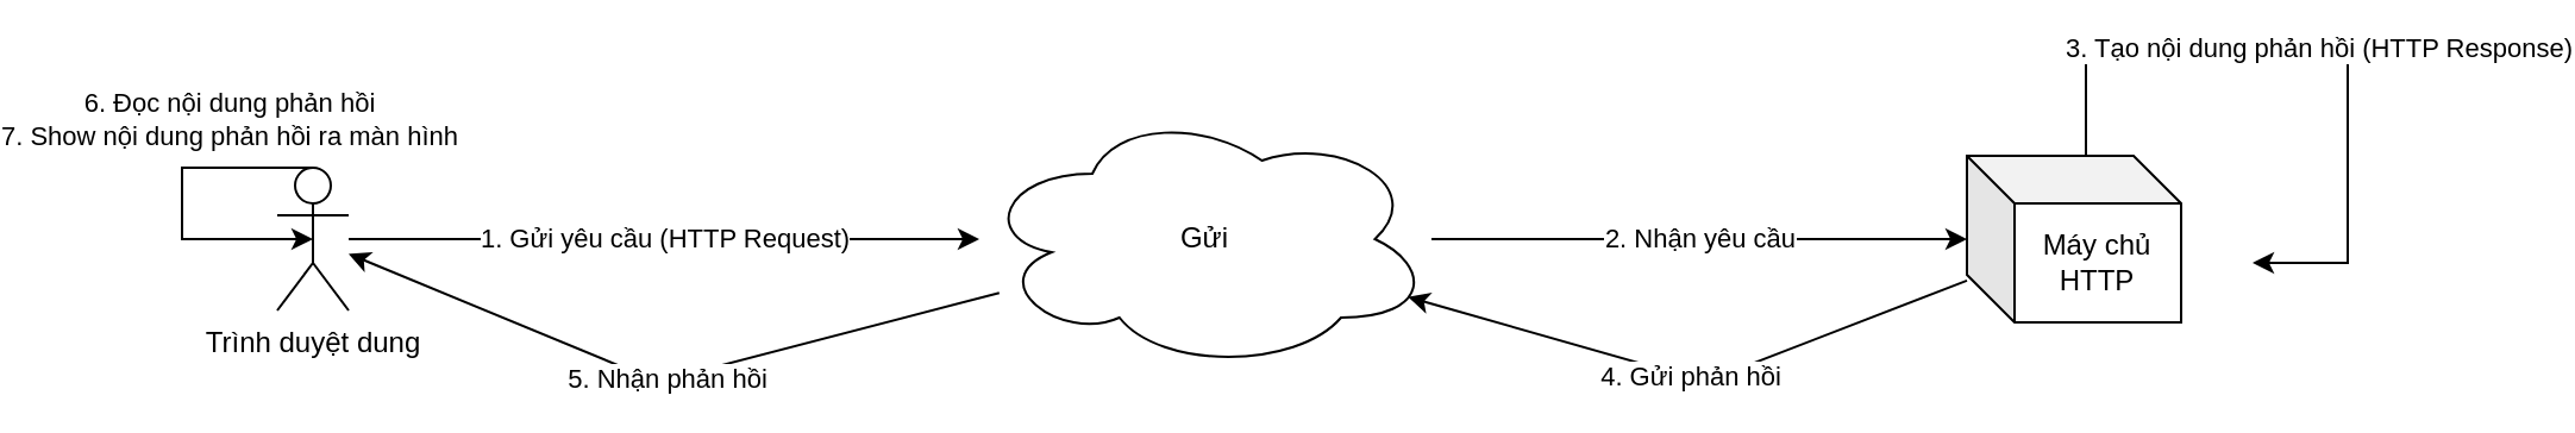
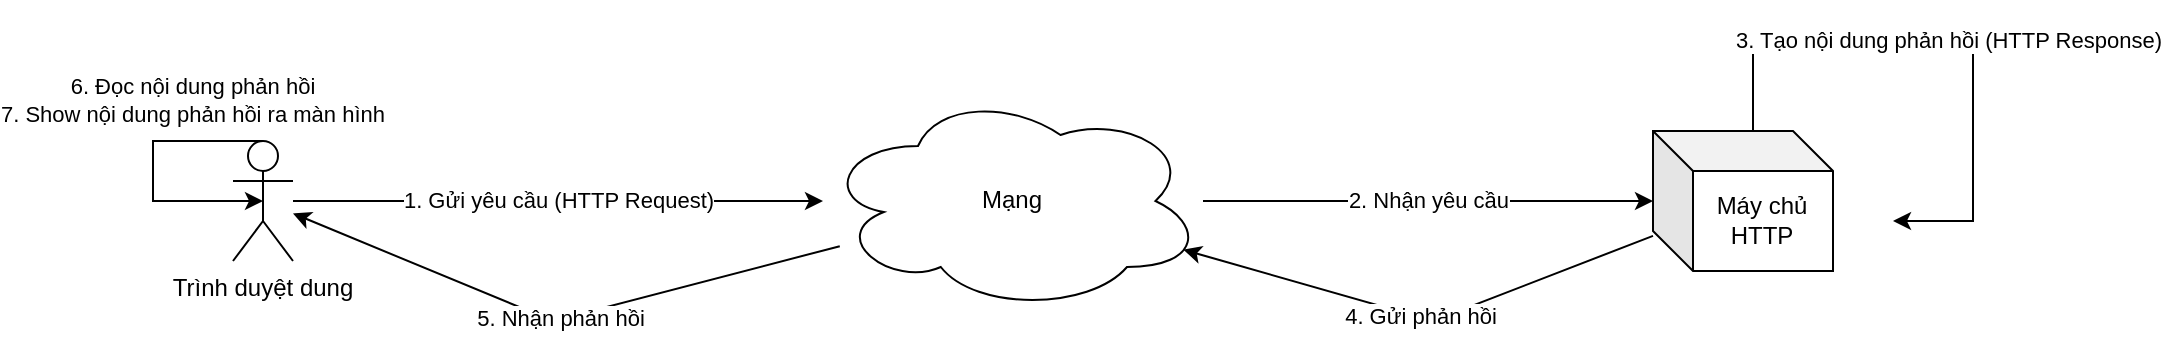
  <mxCell id="0" />
  <mxCell id="1" parent="0" />
  <mxCell id="2" value="Trình duyệt dung" style="shape=umlActor;verticalLabelPosition=bottom;verticalAlign=top;html=1;outlineConnect=0;" vertex="1" parent="1"><mxGeometry x="60" y="70" width="30" height="60" as="geometry" /></mxCell>
- <mxCell id="3" value="Gửi" style="ellipse;shape=cloud;whiteSpace=wrap;html=1;" vertex="1" parent="1"><mxGeometry x="355" y="45" width="190" height="110" as="geometry" /></mxCell>
+ <mxCell id="3" value="Mạng" style="ellipse;shape=cloud;whiteSpace=wrap;html=1;" vertex="1" parent="1"><mxGeometry x="355" y="45" width="190" height="110" as="geometry" /></mxCell>
  <mxCell id="4" value="Máy chủ HTTP" style="shape=cube;whiteSpace=wrap;html=1;boundedLbl=1;backgroundOutline=1;darkOpacity=0.05;darkOpacity2=0.1;" vertex="1" parent="1"><mxGeometry x="770" y="65" width="90" height="70" as="geometry" /></mxCell>
  <mxCell id="5" value="1. Gửi yêu cầu (HTTP Request)" style="endArrow=classic;html=1;rounded=0;" edge="1" parent="1" source="2" target="3"><mxGeometry width="50" height="50" relative="1" as="geometry"><mxPoint x="330" y="60" as="sourcePoint" /><mxPoint x="380" y="10" as="targetPoint" /></mxGeometry></mxCell>
  <mxCell id="6" value="2. Nhận yêu cầu" style="endArrow=classic;html=1;rounded=0;" edge="1" parent="1" source="3" target="4"><mxGeometry width="50" height="50" relative="1" as="geometry"><mxPoint x="470" y="50" as="sourcePoint" /><mxPoint x="520" y="0" as="targetPoint" /></mxGeometry></mxCell>
  <mxCell id="7" value="3. Tạo nội dung phản hồi (HTTP Response)" style="endArrow=classic;html=1;rounded=0;entryX=0;entryY=0;entryDx=120;entryDy=45;entryPerimeter=0;exitX=0;exitY=0;exitDx=50;exitDy=0;exitPerimeter=0;" edge="1" parent="1" source="4" target="4"><mxGeometry width="50" height="50" relative="1" as="geometry"><mxPoint x="790" y="-20" as="sourcePoint" /><mxPoint x="840" y="-70" as="targetPoint" /><Array as="points"><mxPoint x="820" y="20" /><mxPoint x="930" y="20" /><mxPoint x="930" y="110" /></Array></mxGeometry></mxCell>
  <mxCell id="8" value="4. Gửi phản hồi" style="endArrow=classic;html=1;rounded=0;" edge="1" parent="1" source="4" target="3"><mxGeometry width="50" height="50" relative="1" as="geometry"><mxPoint x="610" y="80" as="sourcePoint" /><mxPoint x="660" y="30" as="targetPoint" /><Array as="points"><mxPoint x="660" y="160" /></Array></mxGeometry></mxCell>
  <mxCell id="9" value="5. Nhận phản hồi" style="endArrow=classic;html=1;rounded=0;" edge="1" parent="1" source="3" target="2"><mxGeometry width="50" height="50" relative="1" as="geometry"><mxPoint x="330" y="110" as="sourcePoint" /><mxPoint x="380" y="60" as="targetPoint" /><Array as="points"><mxPoint x="220" y="160" /></Array></mxGeometry></mxCell>
  <mxCell id="10" value="6. Đọc nội dung phản hồi&lt;div&gt;7. Show nội dung phản hồi ra màn hình&lt;/div&gt;" style="endArrow=classic;html=1;rounded=0;exitX=0.5;exitY=0;exitDx=0;exitDy=0;exitPerimeter=0;entryX=0.5;entryY=0.5;entryDx=0;entryDy=0;entryPerimeter=0;" edge="1" parent="1" source="2" target="2"><mxGeometry x="-0.5" y="-20" width="50" height="50" relative="1" as="geometry"><mxPoint x="260" y="110" as="sourcePoint" /><mxPoint x="310" y="60" as="targetPoint" /><Array as="points"><mxPoint x="20" y="70" /><mxPoint x="20" y="100" /></Array><mxPoint as="offset" /></mxGeometry></mxCell>
